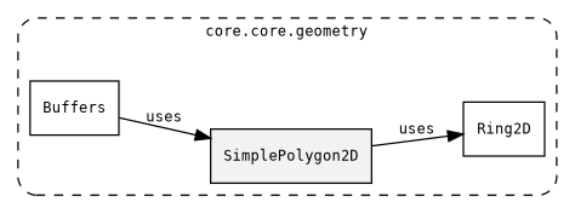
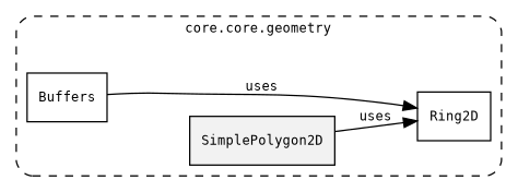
  digraph {
    fontname="DejaVu Sans Mono"
    fontsize=10
    rankdir=LR
    node [fontname="DejaVu Sans Mono" fontsize=10 shape=box]
    edge [fontname="DejaVu Sans Mono" fontsize=10]
    n1 [fillcolor="#0000000D" label=<<font face="monospace"><table align="center" border="0" cellspacing="0" cellpadding="0"><tr><td href="../../../content/packages/nds.core.geometry.html#Subtype-SimplePolygon2D" title="Subtype defined in nds.core.geometry">SimplePolygon2D</td></tr></table></font>> style=filled]
    n2 [label=<<font face="monospace"><table align="center" border="0" cellspacing="0" cellpadding="0"><tr><td href="../../../content/packages/nds.core.geometry.html#Subtype-Ring2D" title="Subtype defined in nds.core.geometry">Ring2D</td></tr></table></font>>]
    n3 [label=<<font face="monospace"><table align="center" border="0" cellspacing="0" cellpadding="0"><tr><td href="../../../content/packages/nds.core.geometry.html#Choice-Buffers" title="Choice defined in nds.core.geometry">Buffers</td></tr></table></font>>]
    subgraph cluster_1 {
      label="core.core.geometry"
      style="dashed, rounded"
      n1
      n2
      n3
    }
    n1 -> n2 [label=uses]
-   n3 -> n1 [label=uses]
+   n3 -> n2 [label=uses]
  }
